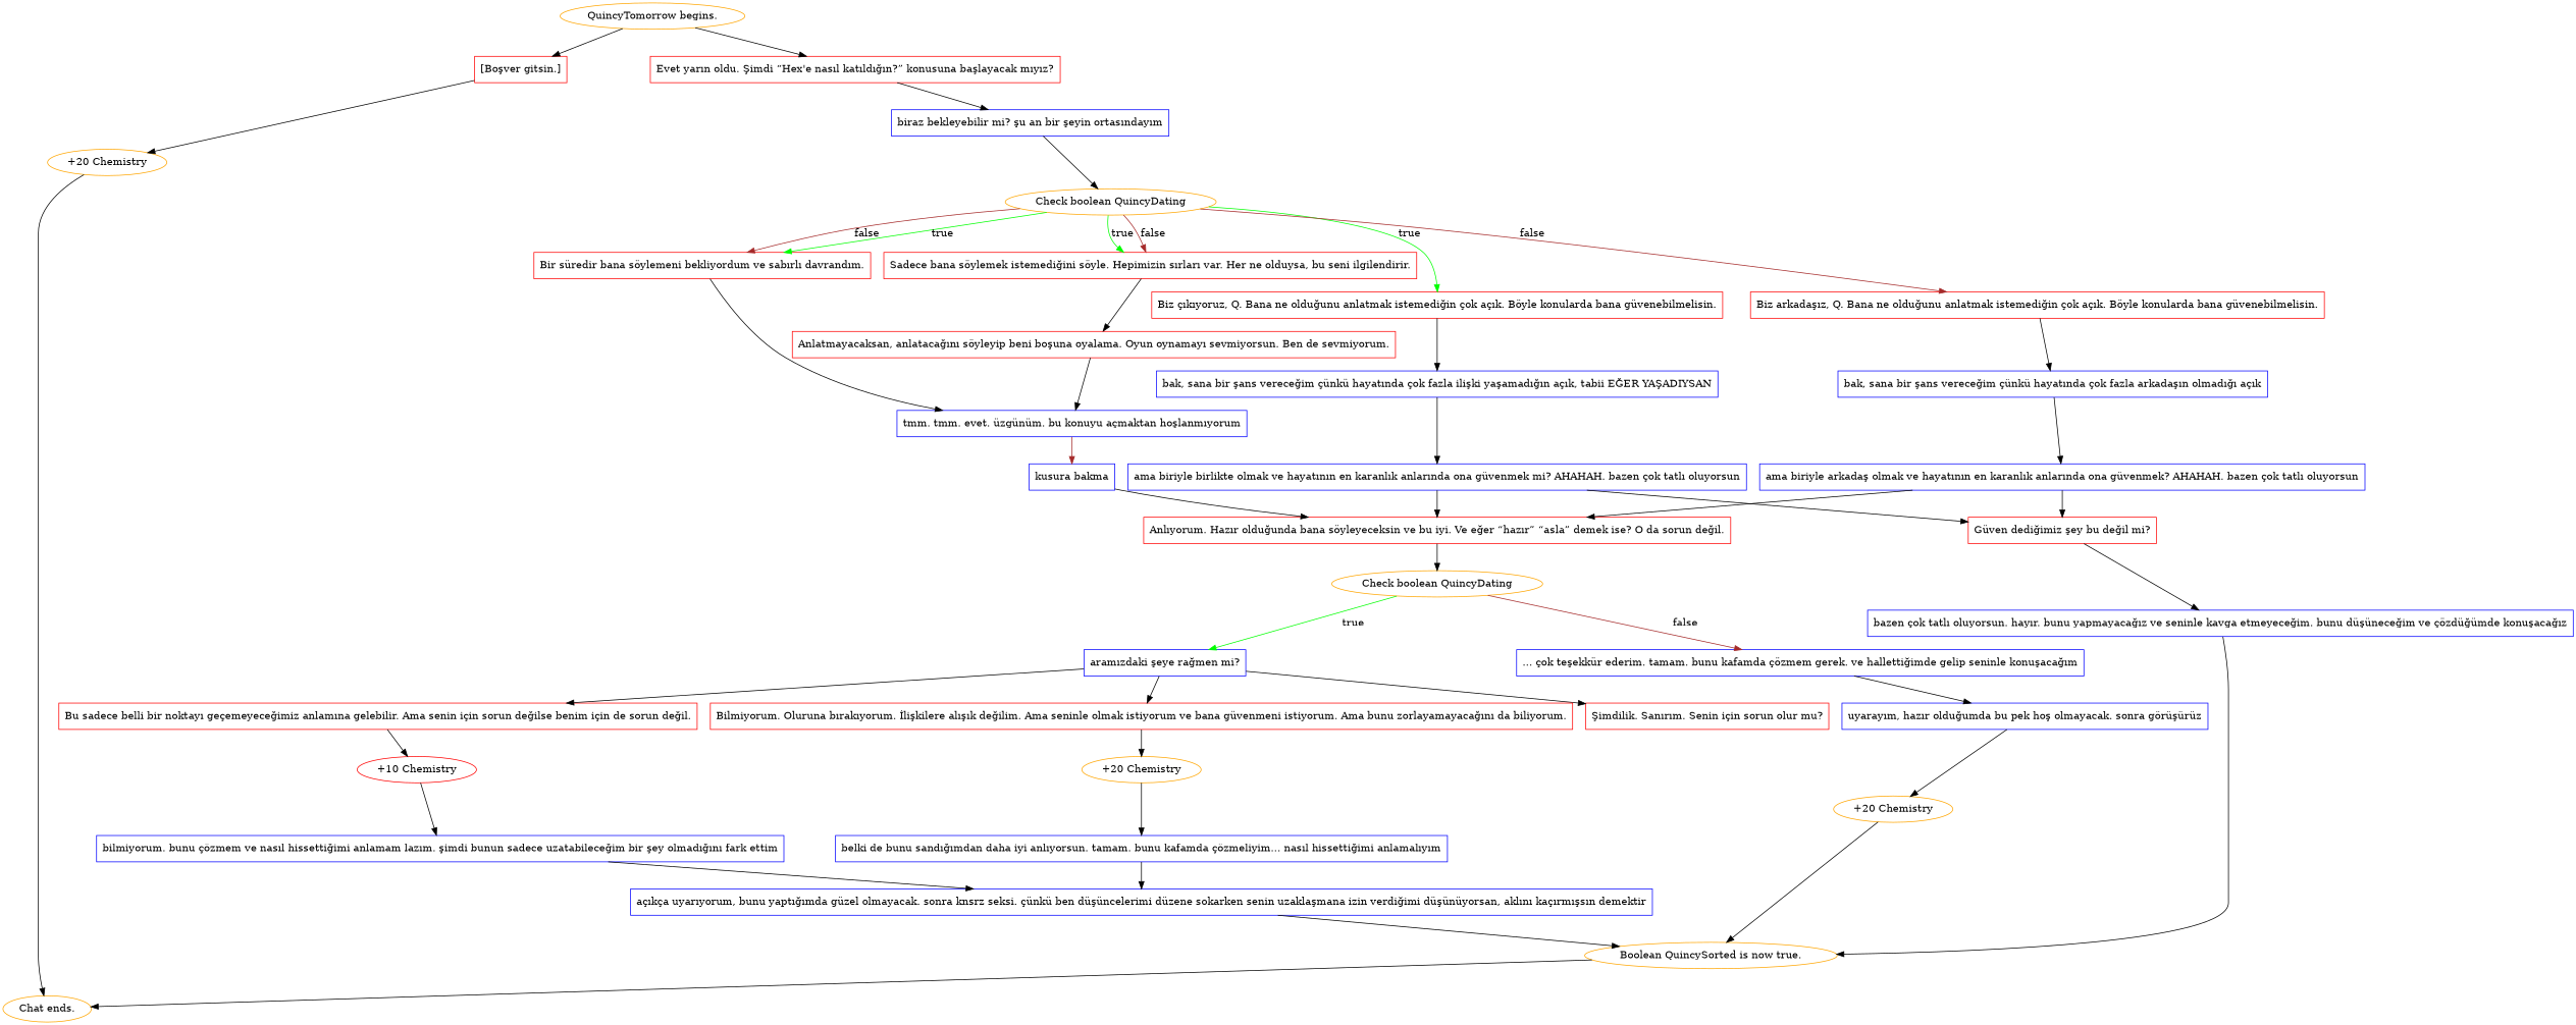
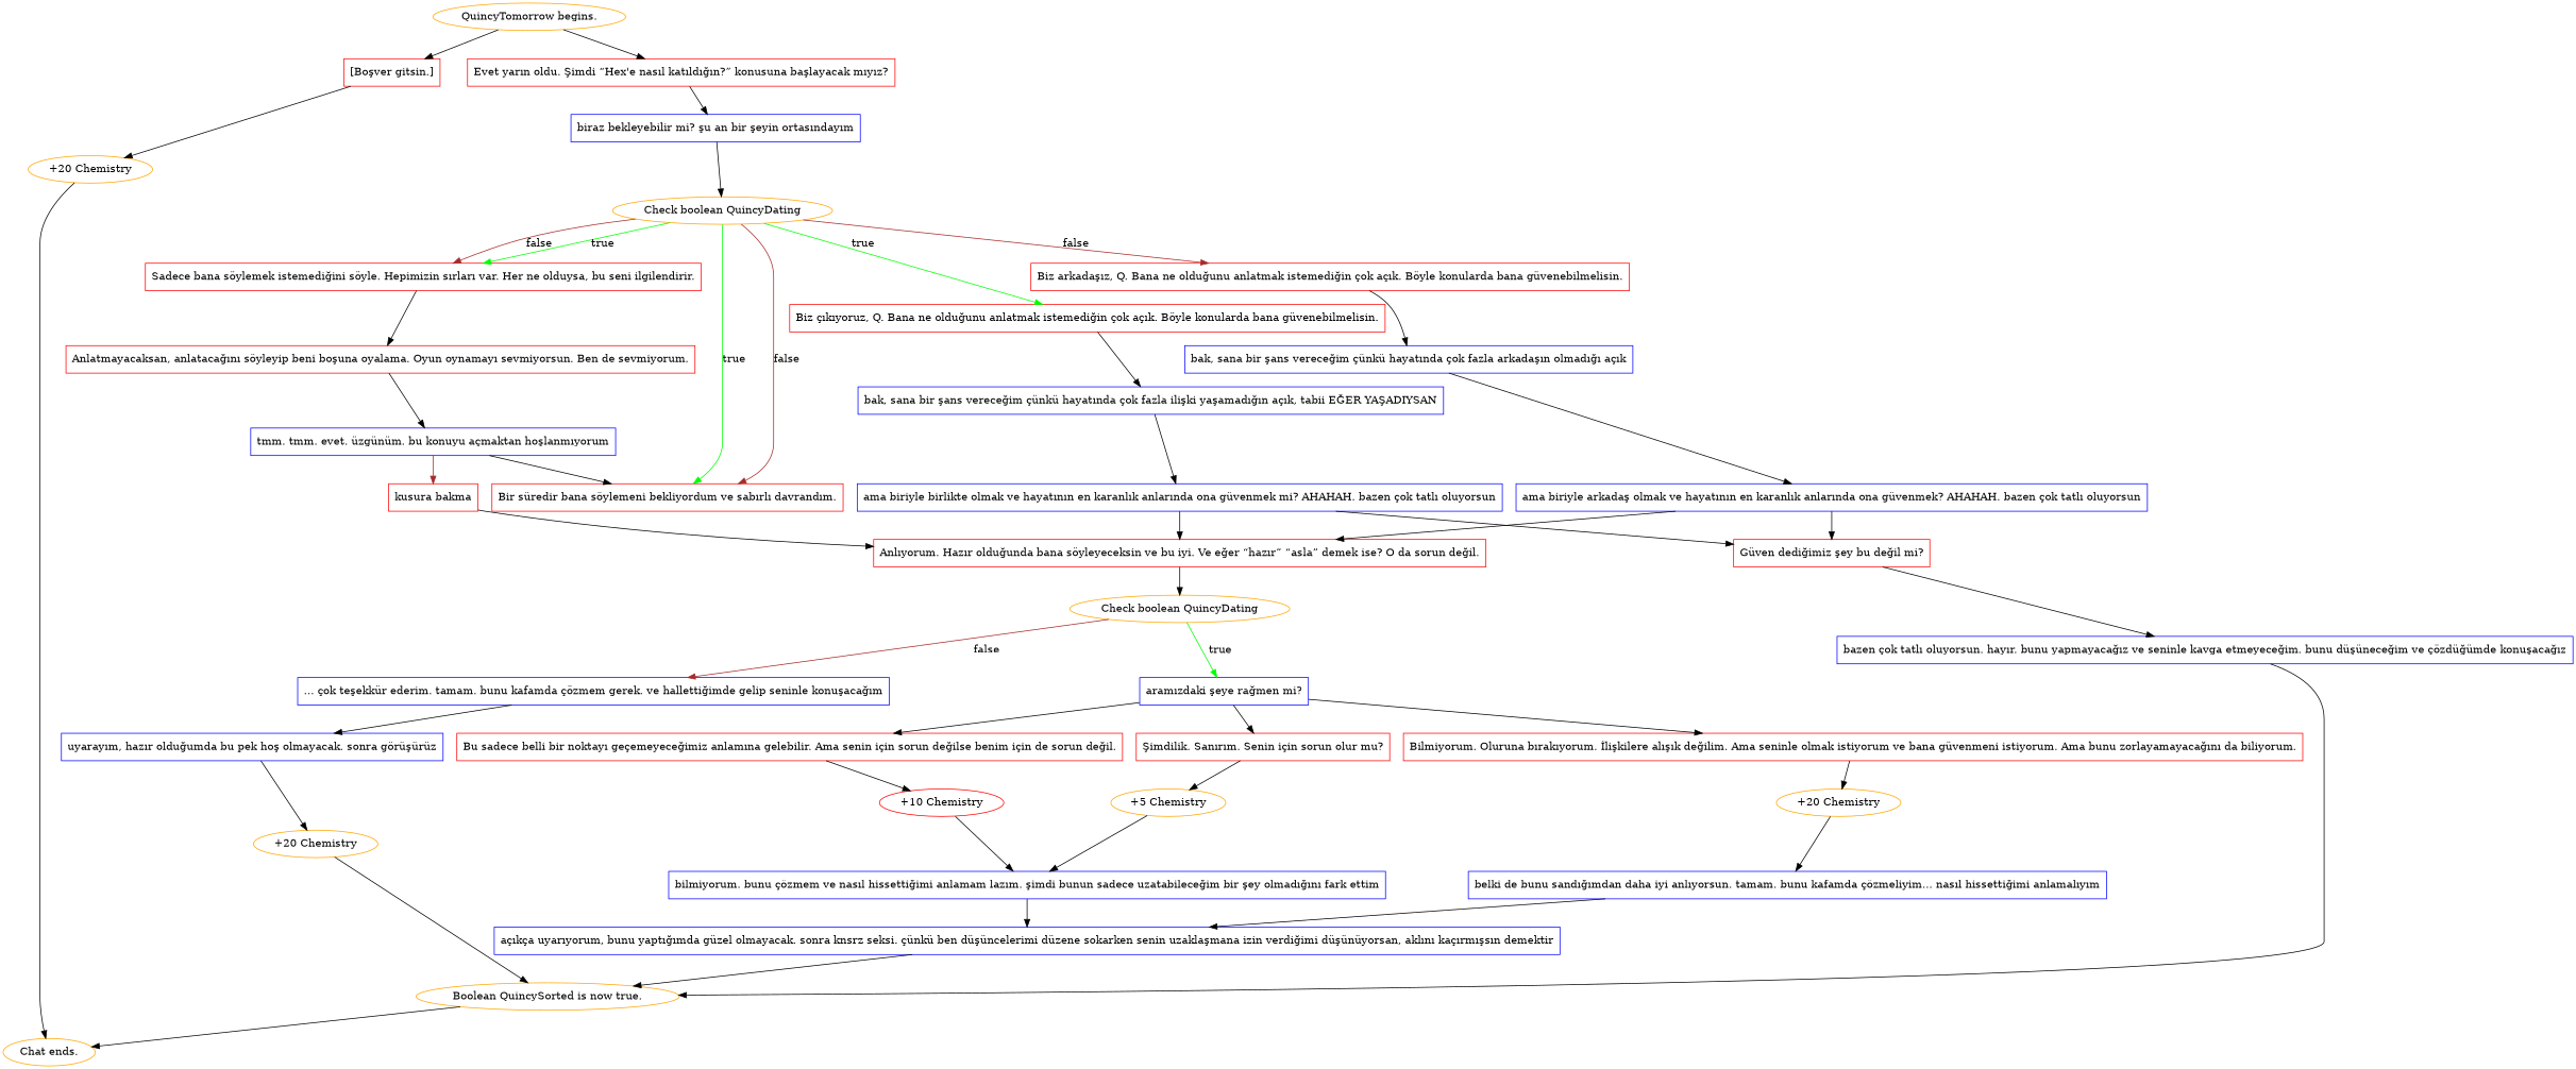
  digraph {
    node [color=blue shape=box]
    "QuincyTomorrow begins." [color=orange shape=""]
    n2 [color=red label="Evet yarın oldu. Şimdi “Hex'e nasıl katıldığın?” konusuna başlayacak mıyız?"]
    n3 [color=red label="[Boşver gitsin.]"]
    n4 [label="biraz bekleyebilir mi? şu an bir şeyin ortasındayım"]
    n5 [color=orange label="+20 Chemistry" shape=""]
    n6 [color=orange label="Check boolean QuincyDating" shape=""]
    "Chat ends." [color=orange shape=""]
    n8 [color=red label="Biz çıkıyoruz, Q. Bana ne olduğunu anlatmak istemediğin çok açık. Böyle konularda bana güvenebilmelisin."]
    n9 [color=red label="Bir süredir bana söylemeni bekliyordum ve sabırlı davrandım."]
    n10 [color=red label="Sadece bana söylemek istemediğini söyle. Hepimizin sırları var. Her ne olduysa, bu seni ilgilendirir."]
    n11 [color=red label="Biz arkadaşız, Q. Bana ne olduğunu anlatmak istemediğin çok açık. Böyle konularda bana güvenebilmelisin."]
    n12 [label="bak, sana bir şans vereceğim çünkü hayatında çok fazla ilişki yaşamadığın açık, tabii EĞER YAŞADIYSAN"]
    n13 [label="tmm. tmm. evet. üzgünüm. bu konuyu açmaktan hoşlanmıyorum"]
    n14 [color=red label="Anlatmayacaksan, anlatacağını söyleyip beni boşuna oyalama. Oyun oynamayı sevmiyorsun. Ben de sevmiyorum."]
    n15 [label="bak, sana bir şans vereceğim çünkü hayatında çok fazla arkadaşın olmadığı açık"]
    n16 [label="ama biriyle birlikte olmak ve hayatının en karanlık anlarında ona güvenmek mi? AHAHAH. bazen çok tatlı oluyorsun"]
-   n17 [label="kusura bakma"]
+   n17 [color=red label="kusura bakma"]
    n18 [label="ama biriyle arkadaş olmak ve hayatının en karanlık anlarında ona güvenmek? AHAHAH. bazen çok tatlı oluyorsun"]
    n19 [color=red label="Güven dediğimiz şey bu değil mi?"]
    n20 [color=red label="Anlıyorum. Hazır olduğunda bana söyleyeceksin ve bu iyi. Ve eğer “hazır” “asla” demek ise? O da sorun değil."]
    n21 [label="bazen çok tatlı oluyorsun. hayır. bunu yapmayacağız ve seninle kavga etmeyeceğim. bunu düşüneceğim ve çözdüğümde konuşacağız"]
    n22 [color=orange label="Check boolean QuincyDating" shape=""]
    n23 [color=orange label="Boolean QuincySorted is now true." shape=""]
    n24 [label="aramızdaki şeye rağmen mi?"]
    n25 [label="... çok teşekkür ederim. tamam. bunu kafamda çözmem gerek. ve hallettiğimde gelip seninle konuşacağım"]
    n26 [color=red label="Şimdilik. Sanırım. Senin için sorun olur mu?"]
    n27 [color=red label="Bu sadece belli bir noktayı geçemeyeceğimiz anlamına gelebilir. Ama senin için sorun değilse benim için de sorun değil."]
    n28 [color=red label="Bilmiyorum. Oluruna bırakıyorum. İlişkilere alışık değilim. Ama seninle olmak istiyorum ve bana güvenmeni istiyorum. Ama bunu zorlayamayacağını da biliyorum."]
    n29 [label="uyarayım, hazır olduğumda bu pek hoş olmayacak. sonra görüşürüz"]
+   n30 [color=orange label="+5 Chemistry" shape=""]
    n31 [color=red label="+10 Chemistry" shape=""]
    n32 [color=orange label="+20 Chemistry" shape=""]
    n33 [color=orange label="+20 Chemistry" shape=""]
    n34 [label="bilmiyorum. bunu çözmem ve nasıl hissettiğimi anlamam lazım. şimdi bunun sadece uzatabileceğim bir şey olmadığını fark ettim"]
    n35 [label="belki de bunu sandığımdan daha iyi anlıyorsun. tamam. bunu kafamda çözmeliyim... nasıl hissettiğimi anlamalıyım"]
    n36 [label="açıkça uyarıyorum, bunu yaptığımda güzel olmayacak. sonra knsrz seksi. çünkü ben düşüncelerimi düzene sokarken senin uzaklaşmana izin verdiğimi düşünüyorsan, aklını kaçırmışsın demektir"]
    "QuincyTomorrow begins." -> n2
    "QuincyTomorrow begins." -> n3
    n2 -> n4
    n3 -> n5
    n4 -> n6
    n5 -> "Chat ends."
    n6 -> n8 [color=green label=true]
    n6 -> n9 [color=green label=true]
    n6 -> n9 [color=brown label=false]
    n6 -> n10 [color=green label=true]
    n6 -> n10 [color=brown label=false]
    n6 -> n11 [color=brown label=false]
    n8 -> n12
-   n9 -> n13
+   n13 -> n9
    n10 -> n14
    n11 -> n15
    n12 -> n16
    n13 -> n17 [color=brown]
    n14 -> n13
    n15 -> n18
    n16 -> n19
    n16 -> n20
    n17 -> n20
    n18 -> n19
    n18 -> n20
    n19 -> n21
    n20 -> n22
    n21 -> n23
    n22 -> n24 [color=green label=true]
    n22 -> n25 [color=brown label=false]
    n23 -> "Chat ends."
    n24 -> n26
    n24 -> n27
    n24 -> n28
    n25 -> n29
+   n26 -> n30
    n27 -> n31
    n28 -> n32
    n29 -> n33
+   n30 -> n34
    n31 -> n34
    n32 -> n35
    n33 -> n23
    n34 -> n36
    n35 -> n36
    n36 -> n23
  }
